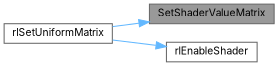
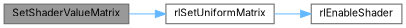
  digraph {
    fontname=Inter
    rankdir=LR
    node [color=grey40 fillcolor=white fontname=Inter fontsize=10 shape=box style=filled]
    edge [color=steelblue1 fontname=Inter fontsize=10 labelfontname=Helvetica labelfontsize=10 style=solid]
    n1 [color=gray40 fillcolor=grey60 fontcolor=black height=0.2 label=SetShaderValueMatrix width=0.4]
    n2 [height=0.2 label=rlSetUniformMatrix width=0.4]
    n3 [height=0.2 label=rlEnableShader width=0.4]
-   n2 -> n1
+   n1 -> n2
    n2 -> n3
  }
